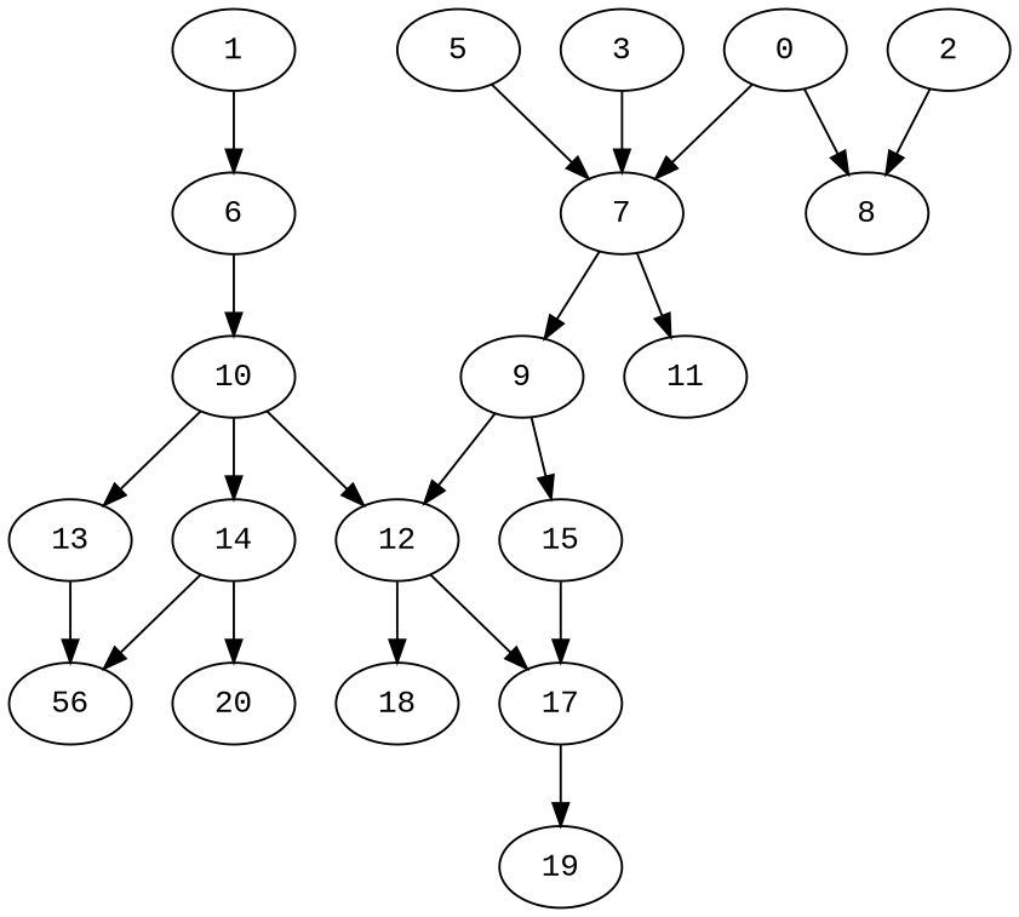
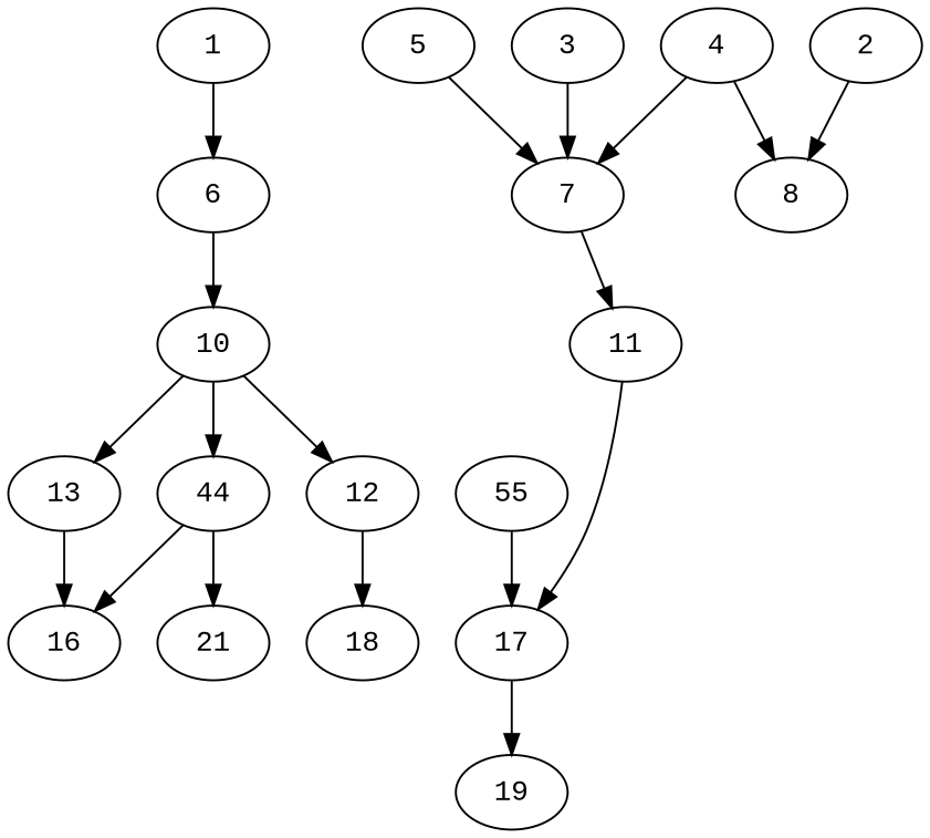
  digraph {
    fontname="Liberation Mono"
    node [alpha=0.09 fontname="Liberation Mono"]
    edge [fontname="Liberation Mono"]
    1 [alpha=0.11 expect_size=14899200]
    6 [expect_size=51682304]
    10 [alpha=0.06 expect_size=25545728]
    12 [alpha=0.02 expect_size=16067584]
    13 [alpha=0.03 expect_size=50873344]
-   14 [expect_size=43789312]
+   14 [expect_size=43789312 label=44]
    2 [alpha=0.15 expect_size=17618944]
    8 [expect_size=18134016]
    3 [alpha=0.17 expect_size=17861632]
    7 [alpha=0.17 expect_size=12225536]
-   9 [alpha=0.17 expect_size=13683712]
    11 [alpha=0.15 expect_size=36151296]
-   15 [alpha=0.07 expect_size=25294848]
-   4 [alpha=0.12 expect_size=44267520 label=0]
+   15 [alpha=0.07 expect_size=25294848 label=55]
+   4 [alpha=0.12 expect_size=44267520]
    5 [alpha=0.01 expect_size=49295360]
    17 [alpha=0.08 expect_size=49762304]
    18 [alpha=0.00 expect_size=42652672]
-   16 [alpha=0.15 expect_size=27373568 label=56]
-   20 [alpha=0.16 expect_size=9219072]
+   16 [alpha=0.15 expect_size=27373568]
+   20 [alpha=0.16 expect_size=9219072 label=21]
    19 [alpha=0.13 expect_size=15571968]
    1 -> 6
    6 -> 10
    10 -> 12
    10 -> 13
    10 -> 14
-   12 -> 17
+   11 -> 17
    12 -> 18
    13 -> 16
    14 -> 16
    14 -> 20
    2 -> 8
    3 -> 7
-   7 -> 9
    7 -> 11
-   9 -> 12
-   9 -> 15
    15 -> 17
    4 -> 8
    4 -> 7
    5 -> 7
    17 -> 19
  }
